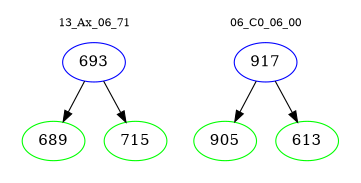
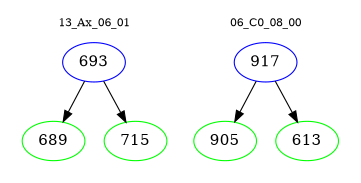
  digraph {
    node [color=green]
    edge [color=black]
    n1 [color=blue label=693]
    n2 [label=689]
    n3 [label=715]
    n4 [color=blue label=917]
    n5 [label=905]
    n6 [label=613]
    subgraph cluster_1 {
      color=white
      fontsize=10
-     label="13_Ax_06_71"
+     label="13_Ax_06_01"
      n1
      n2
      n3
    }
    subgraph cluster_2 {
      color=white
      fontsize=10
-     label="06_C0_06_00"
+     label="06_C0_08_00"
      n4
      n5
      n6
    }
    n1 -> n2
    n1 -> n3
    n4 -> n5
    n4 -> n6
  }
